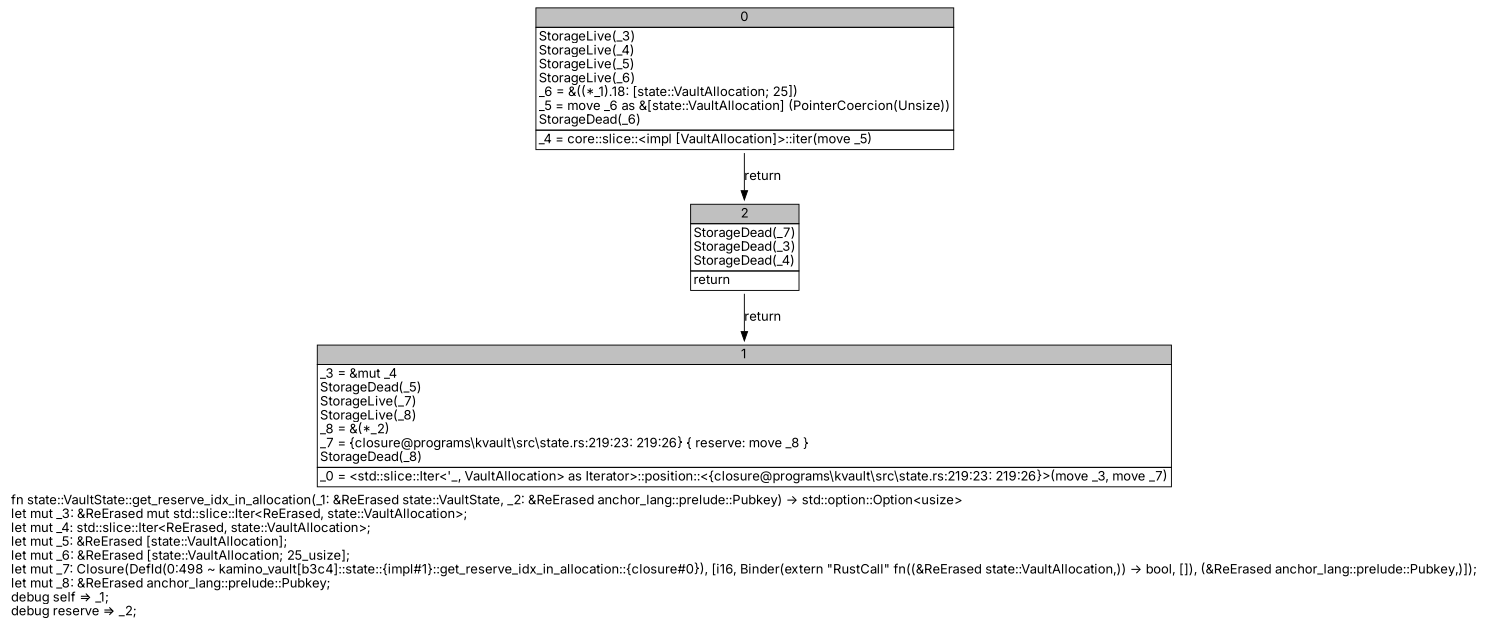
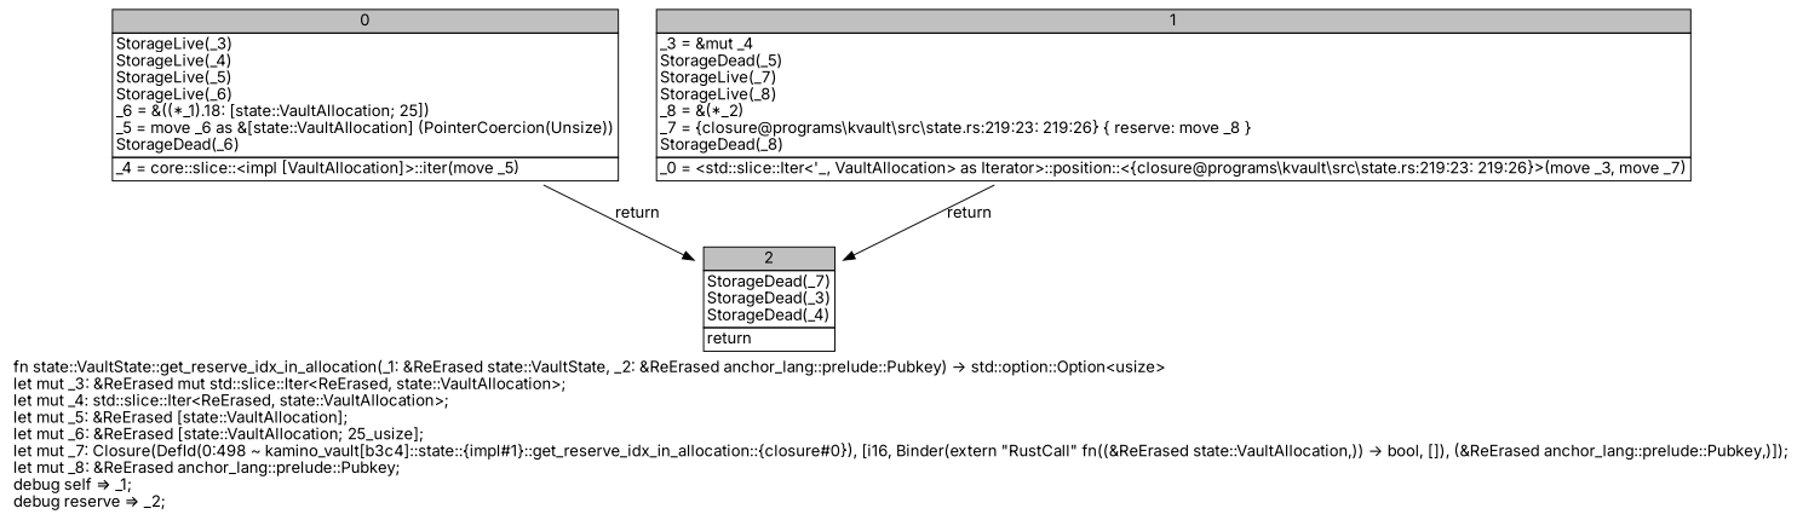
  digraph {
    fontname=Inter
    label=<fn state::VaultState::get_reserve_idx_in_allocation(_1: &amp;ReErased state::VaultState, _2: &amp;ReErased anchor_lang::prelude::Pubkey) -&gt; std::option::Option&lt;usize&gt;<br align="left"/>let mut _3: &amp;ReErased mut std::slice::Iter&lt;ReErased, state::VaultAllocation&gt;;<br align="left"/>let mut _4: std::slice::Iter&lt;ReErased, state::VaultAllocation&gt;;<br align="left"/>let mut _5: &amp;ReErased [state::VaultAllocation];<br align="left"/>let mut _6: &amp;ReErased [state::VaultAllocation; 25_usize];<br align="left"/>let mut _7: Closure(DefId(0:498 ~ kamino_vault[b3c4]::state::{impl#1}::get_reserve_idx_in_allocation::{closure#0}), [i16, Binder(extern &quot;RustCall&quot; fn((&amp;ReErased state::VaultAllocation,)) -&gt; bool, []), (&amp;ReErased anchor_lang::prelude::Pubkey,)]);<br align="left"/>let mut _8: &amp;ReErased anchor_lang::prelude::Pubkey;<br align="left"/>debug self =&gt; _1;<br align="left"/>debug reserve =&gt; _2;<br align="left"/>>
    node [fontname=Inter shape=none]
    edge [fontname=Inter]
    n1 [label=<<table border="0" cellborder="1" cellspacing="0"><tr><td bgcolor="gray" align="center" colspan="1">0</td></tr><tr><td align="left" balign="left">StorageLive(_3)<br/>StorageLive(_4)<br/>StorageLive(_5)<br/>StorageLive(_6)<br/>_6 = &amp;((*_1).18: [state::VaultAllocation; 25])<br/>_5 = move _6 as &amp;[state::VaultAllocation] (PointerCoercion(Unsize))<br/>StorageDead(_6)<br/></td></tr><tr><td align="left">_4 = core::slice::&lt;impl [VaultAllocation]&gt;::iter(move _5)</td></tr></table>>]
    n2 [label=<<table border="0" cellborder="1" cellspacing="0"><tr><td bgcolor="gray" align="center" colspan="1">2</td></tr><tr><td align="left" balign="left">StorageDead(_7)<br/>StorageDead(_3)<br/>StorageDead(_4)<br/></td></tr><tr><td align="left">return</td></tr></table>>]
    n3 [label=<<table border="0" cellborder="1" cellspacing="0"><tr><td bgcolor="gray" align="center" colspan="1">1</td></tr><tr><td align="left" balign="left">_3 = &amp;mut _4<br/>StorageDead(_5)<br/>StorageLive(_7)<br/>StorageLive(_8)<br/>_8 = &amp;(*_2)<br/>_7 = {closure@programs\kvault\src\state.rs:219:23: 219:26} { reserve: move _8 }<br/>StorageDead(_8)<br/></td></tr><tr><td align="left">_0 = &lt;std::slice::Iter&lt;'_, VaultAllocation&gt; as Iterator&gt;::position::&lt;{closure@programs\kvault\src\state.rs:219:23: 219:26}&gt;(move _3, move _7)</td></tr></table>>]
    n1 -> n2 [label=return]
-   n2 -> n3 [label=return]
+   n3 -> n2 [label=return]
  }
